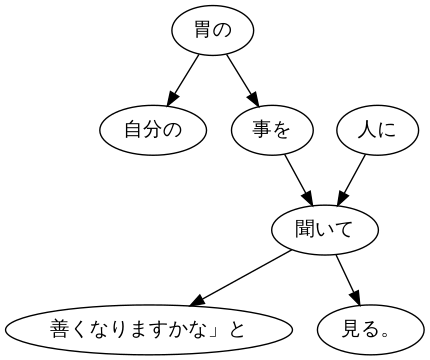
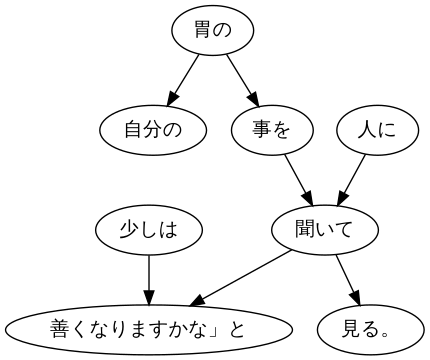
  digraph {
+   n1 [label="少しは"]
    n2 [label="善くなりますかな」と"]
    n3 [label="聞いて"]
    n4 [label="見る。"]
    n5 [label="自分の"]
    n6 [label="胃の"]
    n7 [label="事を"]
    n8 [label="人に"]
+   n1 -> n2
    n3 -> n2
    n3 -> n4
    n6 -> n5
    n6 -> n7
    n7 -> n3
    n8 -> n3
  }
